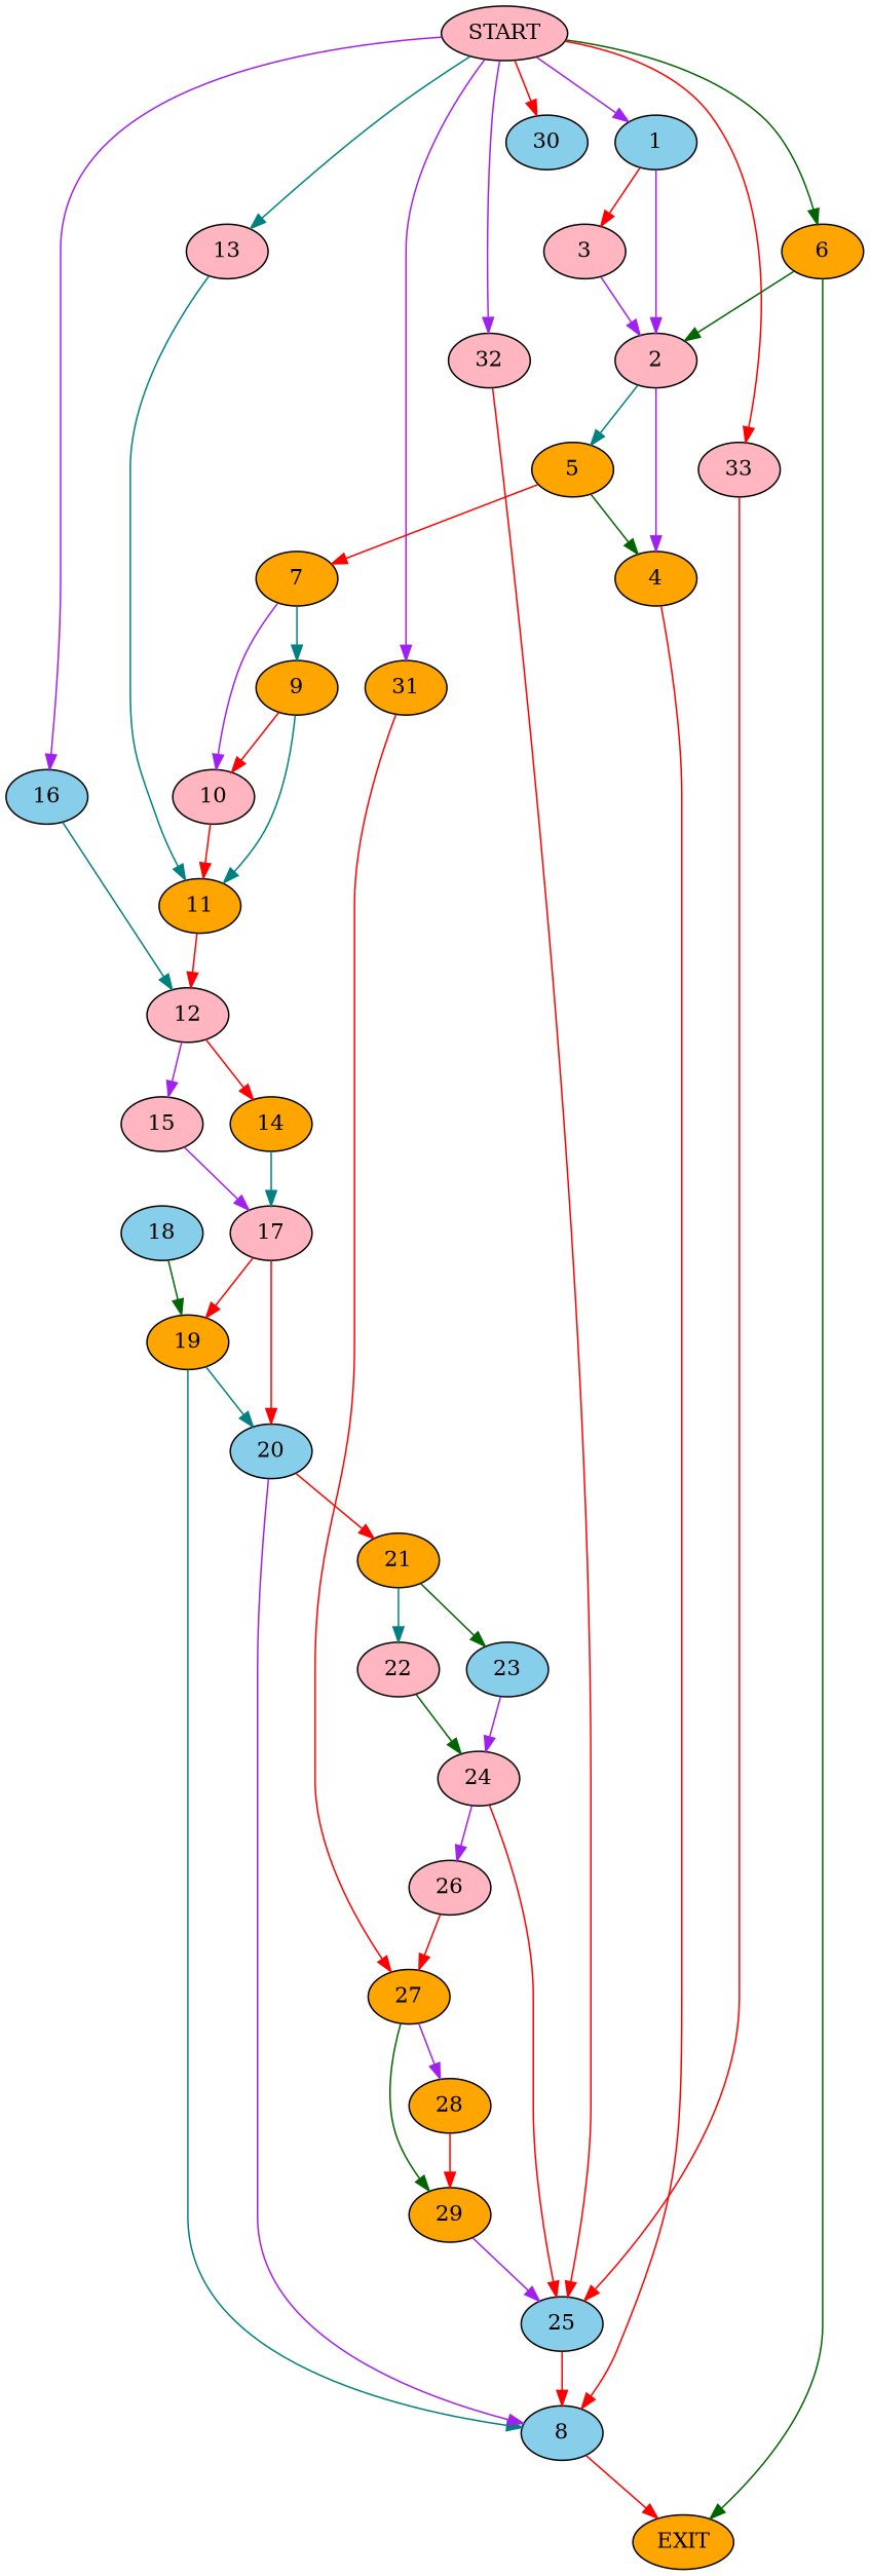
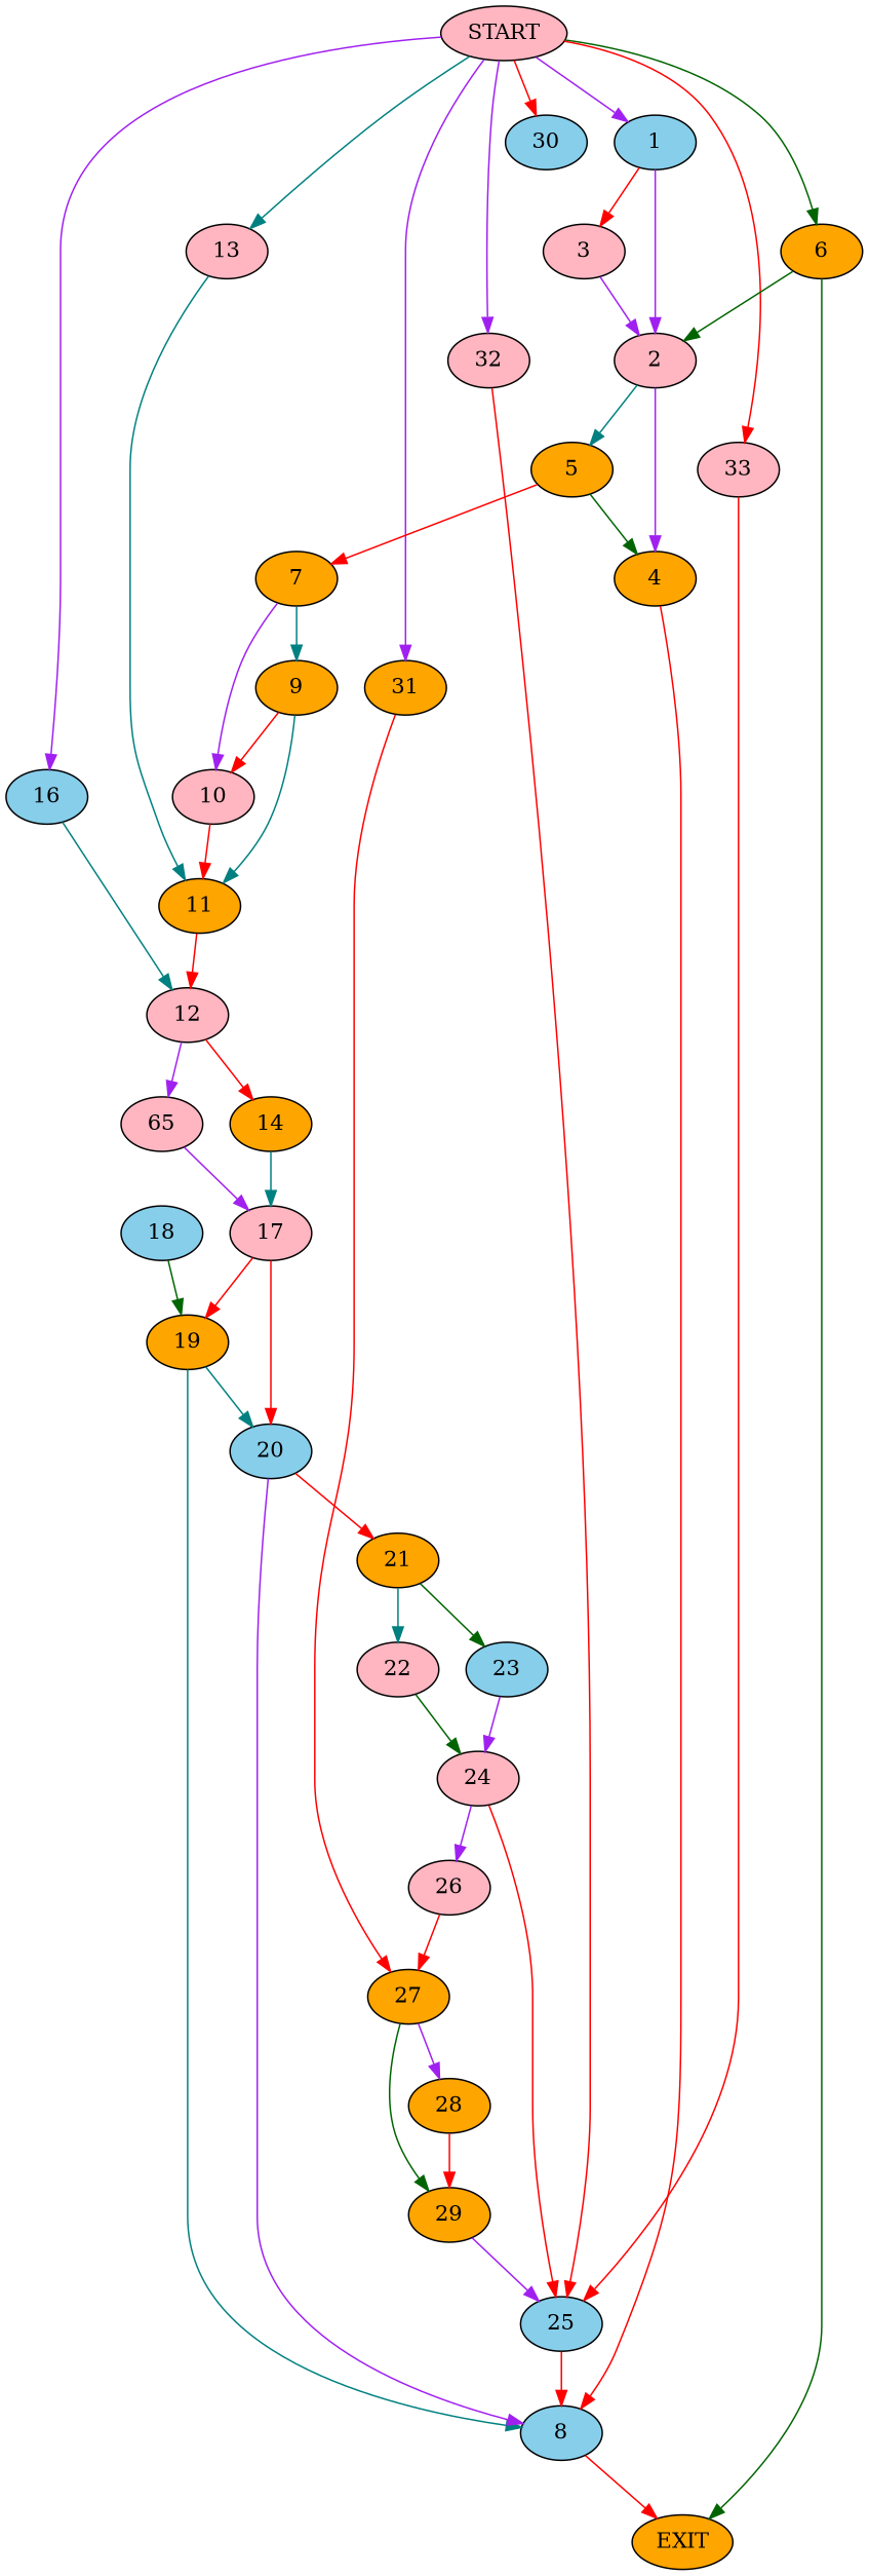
  digraph {
    node [fillcolor=orange style=filled]
    edge [color=red]
    n1 [fillcolor=lightpink label=START]
    1 [fillcolor=skyblue]
    6
    13 [fillcolor=lightpink]
    16 [fillcolor=skyblue]
    30 [fillcolor=skyblue]
    31
    32 [fillcolor=lightpink]
    33 [fillcolor=lightpink]
    2 [fillcolor=lightpink]
    3 [fillcolor=lightpink]
    n12 [label=EXIT]
    11
    12 [fillcolor=lightpink]
    27
    25 [fillcolor=skyblue]
    4
    5
    8 [fillcolor=skyblue]
    7
    9
    10 [fillcolor=lightpink]
    14
-   15 [fillcolor=lightpink]
+   15 [fillcolor=lightpink label=65]
    17 [fillcolor=lightpink]
    19
    20 [fillcolor=skyblue]
    18 [fillcolor=skyblue]
    21
    22 [fillcolor=lightpink]
    23 [fillcolor=skyblue]
    24 [fillcolor=lightpink]
    26 [fillcolor=lightpink]
    28
    29
    n1 -> 1 [color=purple]
    n1 -> 6 [color=darkgreen]
    n1 -> 13 [color=teal]
    n1 -> 16 [color=purple]
    n1 -> 30
    n1 -> 31 [color=purple]
    n1 -> 32 [color=purple]
    n1 -> 33
    1 -> 2 [color=purple]
    1 -> 3
    6 -> 2 [color=darkgreen]
    6 -> n12 [color=darkgreen]
    13 -> 11 [color=teal]
    16 -> 12 [color=teal]
    31 -> 27
    32 -> 25
    33 -> 25
    2 -> 4 [color=purple]
    2 -> 5 [color=teal]
    3 -> 2 [color=purple]
    11 -> 12
    12 -> 14
    12 -> 15 [color=purple]
    27 -> 28 [color=purple]
    27 -> 29 [color=darkgreen]
    25 -> 8
    4 -> 8
    5 -> 4 [color=darkgreen]
    5 -> 7
    8 -> n12
    7 -> 9 [color=teal]
    7 -> 10 [color=purple]
    9 -> 11 [color=teal]
    9 -> 10
    10 -> 11
    14 -> 17 [color=teal]
    15 -> 17 [color=purple]
    17 -> 19
    17 -> 20
    19 -> 8 [color=teal]
    19 -> 20 [color=teal]
    20 -> 8 [color=purple]
    20 -> 21
    18 -> 19 [color=darkgreen]
    21 -> 22 [color=teal]
    21 -> 23 [color=darkgreen]
    22 -> 24 [color=darkgreen]
    23 -> 24 [color=purple]
    24 -> 25
    24 -> 26 [color=purple]
    26 -> 27
    28 -> 29
    29 -> 25 [color=purple]
  }
